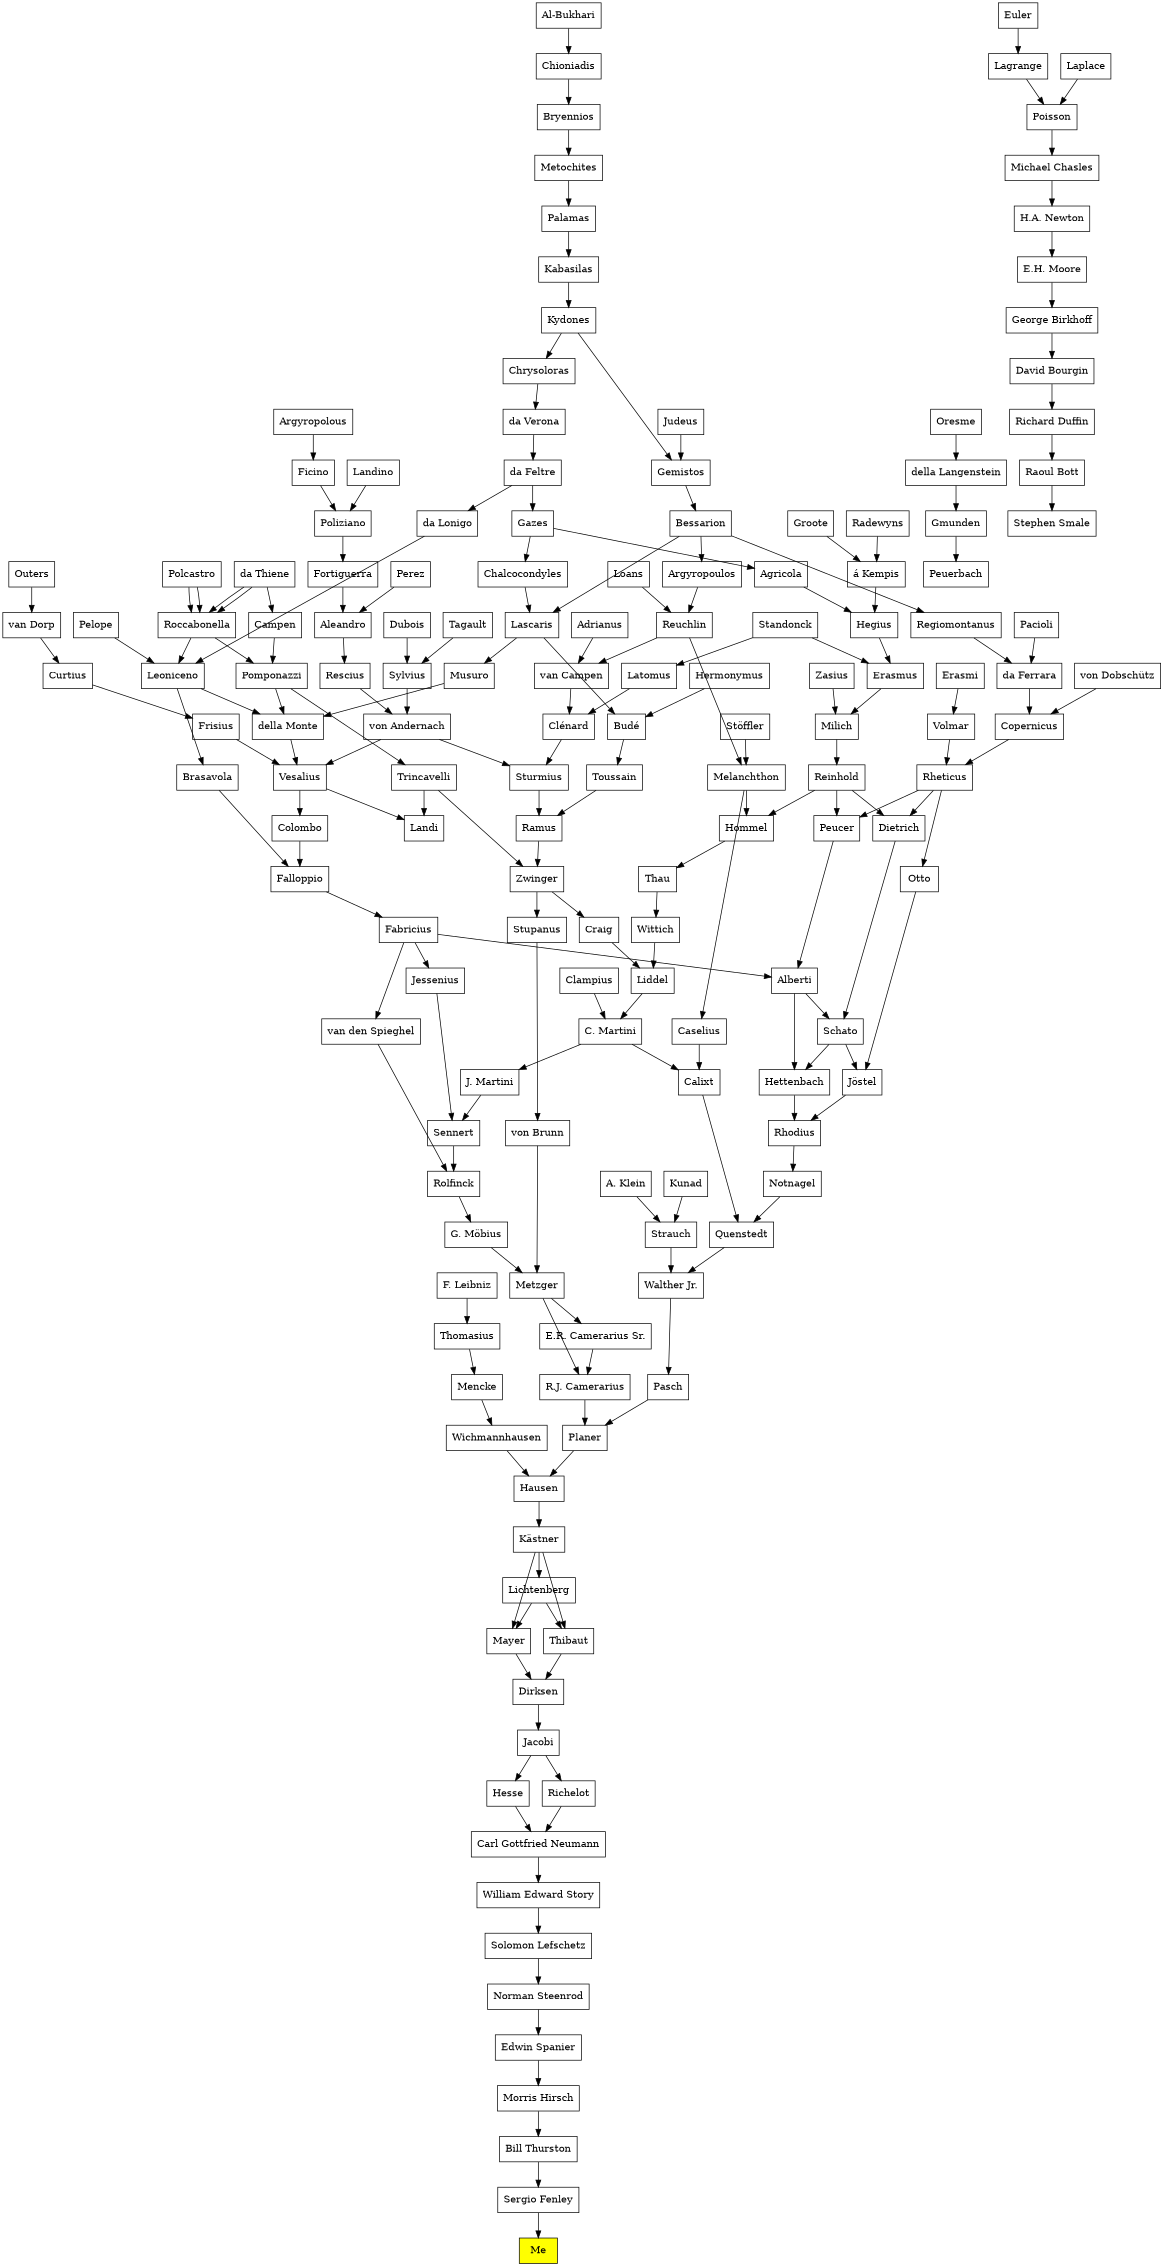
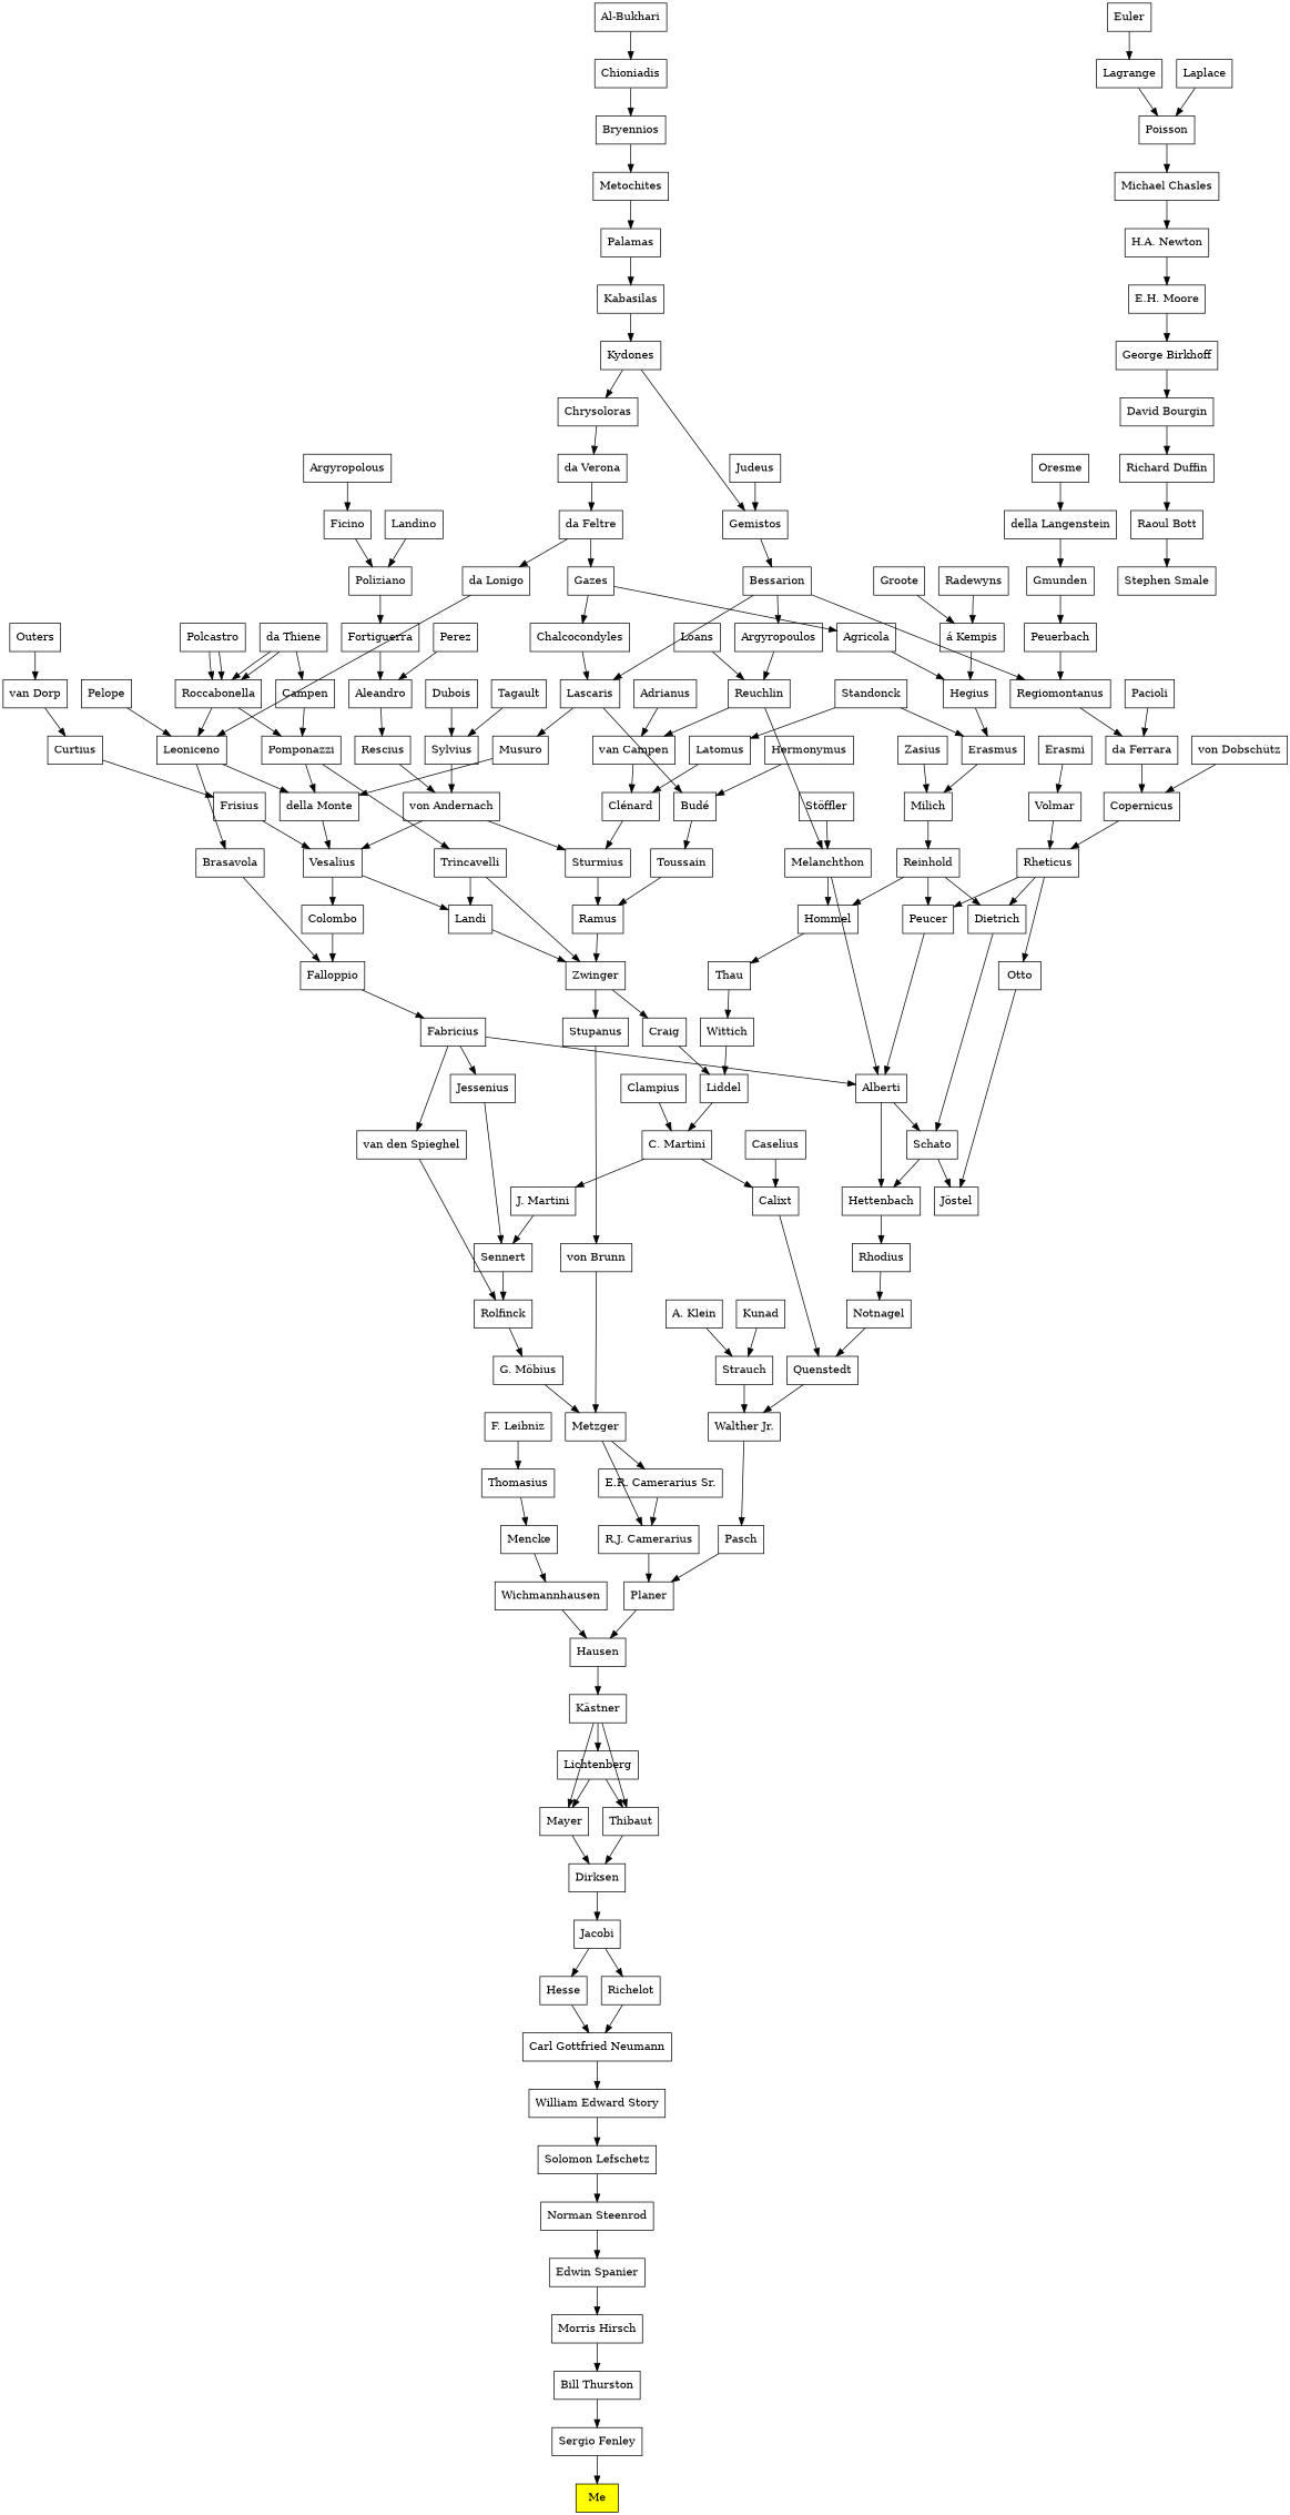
  digraph {
    fontsize=12
    splines=false
    node [shape=box]
    Me [fillcolor=yellow style=filled]
    "F. Leibniz"
    Thomasius
    Mencke
    Wichmannhausen
    Hausen
    "K&auml;stner"
    Mayer
    Lichtenberg
    Thibaut
    Dirksen
    Jacobi
    Hesse
    Richelot
    "Carl Gottfried Neumann"
    "William Edward Story"
    "Solomon Lefschetz"
    "Norman Steenrod"
    "Edwin Spanier"
    "Morris Hirsch"
    "Bill Thurston"
    "Sergio Fenley"
    "A. Klein"
    Strauch
    "Walther Jr."
    Pasch
    Planer
    Kunad
    "St&ouml;ffler"
    Melanchthon
    Caselius
    Hommel
    Calixt
    Thau
    Quenstedt
    "Al-Bukhari"
    Chioniadis
    Bryennios
    Metochites
    Palamas
    Kabasilas
    Kydones
    Gemistos
    Chrysoloras
    Bessarion
    "da Verona"
    Argyropoulos
    Lascaris
    Regiomontanus
    Reuchlin
    "Bud&eacute;"
    Musuro
    "da Ferrara"
    "van Campen"
    "Cl&eacute;nard"
    Judeus
    Loans
    Clampius
    "C. Martini"
    "J. Martini"
    Sennert
    Standonck
    Latomus
    Erasmus
    Milich
    Sturmius
    Ramus
    Zwinger
    Craig
    Stupanus
    Liddel
    "von Brunn"
    Adrianus
    Perez
    Aleandro
    Rescius
    "von Andernach"
    Vesalius
    Landi
    Colombo
    Argyropolous
    Ficino
    Poliziano
    Fortiguerra
    Landino
    Tagault
    Sylvius
    Dubois
    Hermonymus
    Toussain
    "della Monte"
    "da Feltre"
    Gazes
    "da Lonigo"
    Chalcocondyles
    Agricola
    Leoniceno
    Hegius
    n99 [label=Campen]
    "da Thiene"
    Roccabonella
    Pomponazzi
    Trincavelli
    Brasavola
    Polcastro
    Falloppio
    Pelope
    Reinhold
    Dietrich
    Peucer
    Schato
    Alberti
    Wittich
    Groote
    "&aacute; Kempis"
    Radewyns
    Zasius
    Erasmi
    Volmar
    Rheticus
    Otto
    "J&ouml;stel"
    Rhodius
    Notnagel
    "von Dobsch&uuml;tz"
    Copernicus
    n127 [label="della Langenstein"]
    Oresme
    Gmunden
    Peuerbach
    Pacioli
    Hettenbach
    Fabricius
    "van den Spieghel"
    Jessenius
    Rolfinck
    Outers
    "van Dorp"
    Curtius
    Frisius
    "G. M&ouml;bius"
    Metzger
    "R.J. Camerarius"
    "E.R. Camerarius Sr."
    Euler
    Lagrange
    Poisson
    "Michael Chasles"
    "H.A. Newton"
    "E.H. Moore"
    "George Birkhoff"
    "David Bourgin"
    "Richard Duffin"
    "Raoul Bott"
    "Stephen Smale"
    Laplace
    "F. Leibniz" -> Thomasius
    Thomasius -> Mencke
    Mencke -> Wichmannhausen
    Wichmannhausen -> Hausen
    Hausen -> "K&auml;stner"
    "K&auml;stner" -> Mayer
    "K&auml;stner" -> Lichtenberg
    "K&auml;stner" -> Thibaut
    Mayer -> Dirksen
    Lichtenberg -> Mayer
    Lichtenberg -> Thibaut
    Thibaut -> Dirksen
    Dirksen -> Jacobi
    Jacobi -> Hesse
    Jacobi -> Richelot
    Hesse -> "Carl Gottfried Neumann"
    Richelot -> "Carl Gottfried Neumann"
    "Carl Gottfried Neumann" -> "William Edward Story"
    "William Edward Story" -> "Solomon Lefschetz"
    "Solomon Lefschetz" -> "Norman Steenrod"
    "Norman Steenrod" -> "Edwin Spanier"
    "Edwin Spanier" -> "Morris Hirsch"
    "Morris Hirsch" -> "Bill Thurston"
    "Bill Thurston" -> "Sergio Fenley"
    "Sergio Fenley" -> Me
    "A. Klein" -> Strauch
    Strauch -> "Walther Jr."
    "Walther Jr." -> Pasch
    Pasch -> Planer
    Planer -> Hausen
    Kunad -> Strauch
    "St&ouml;ffler" -> Melanchthon
-   Melanchthon -> Caselius
+   Melanchthon -> Alberti
    Melanchthon -> Hommel
    Caselius -> Calixt
    Hommel -> Thau
    Calixt -> Quenstedt
    Thau -> Wittich
    Quenstedt -> "Walther Jr."
    "Al-Bukhari" -> Chioniadis
    Chioniadis -> Bryennios
    Bryennios -> Metochites
    Metochites -> Palamas
    Palamas -> Kabasilas
    Kabasilas -> Kydones
    Kydones -> Gemistos
    Kydones -> Chrysoloras
    Gemistos -> Bessarion
    Chrysoloras -> "da Verona"
    Bessarion -> Argyropoulos
    Bessarion -> Lascaris
    Bessarion -> Regiomontanus
    "da Verona" -> "da Feltre"
    Argyropoulos -> Reuchlin
    Lascaris -> "Bud&eacute;"
    Lascaris -> Musuro
    Regiomontanus -> "da Ferrara"
    Reuchlin -> Melanchthon
    Reuchlin -> "van Campen"
    "Bud&eacute;" -> Toussain
    Musuro -> "della Monte"
    "da Ferrara" -> Copernicus
    "van Campen" -> "Cl&eacute;nard"
    "Cl&eacute;nard" -> Sturmius
    Judeus -> Gemistos
    Loans -> Reuchlin
    Clampius -> "C. Martini"
    "C. Martini" -> Calixt
    "C. Martini" -> "J. Martini"
    "J. Martini" -> Sennert
    Sennert -> Rolfinck
    Standonck -> Latomus
    Standonck -> Erasmus
    Latomus -> "Cl&eacute;nard"
    Erasmus -> Milich
    Milich -> Reinhold
    Sturmius -> Ramus
    Ramus -> Zwinger
    Zwinger -> Craig
    Zwinger -> Stupanus
    Craig -> Liddel
    Stupanus -> "von Brunn"
    Liddel -> "C. Martini"
    "von Brunn" -> Metzger
    Adrianus -> "van Campen"
    Perez -> Aleandro
    Aleandro -> Rescius
    Rescius -> "von Andernach"
    "von Andernach" -> Sturmius
    "von Andernach" -> Vesalius
    Vesalius -> Landi
    Vesalius -> Colombo
+   Landi -> Zwinger
    Colombo -> Falloppio
    Argyropolous -> Ficino
    Ficino -> Poliziano
    Poliziano -> Fortiguerra
    Fortiguerra -> Aleandro
    Landino -> Poliziano
    Tagault -> Sylvius
    Sylvius -> "von Andernach"
    Dubois -> Sylvius
    Hermonymus -> "Bud&eacute;"
    Toussain -> Ramus
    "della Monte" -> Vesalius
    "da Feltre" -> Gazes
    "da Feltre" -> "da Lonigo"
    Gazes -> Chalcocondyles
    Gazes -> Agricola
    "da Lonigo" -> Leoniceno
    Chalcocondyles -> Lascaris
    Agricola -> Hegius
    Leoniceno -> "della Monte"
    Leoniceno -> Brasavola
    Hegius -> Erasmus
    n99 -> Pomponazzi
    "da Thiene" -> n99
    "da Thiene" -> Roccabonella
    "da Thiene" -> Roccabonella
    Roccabonella -> Leoniceno
    Roccabonella -> Pomponazzi
    Pomponazzi -> "della Monte"
    Pomponazzi -> Trincavelli
    Trincavelli -> Zwinger
    Trincavelli -> Landi
    Brasavola -> Falloppio
    Polcastro -> Roccabonella
    Polcastro -> Roccabonella
    Falloppio -> Fabricius
    Pelope -> Leoniceno
    Reinhold -> Hommel
    Reinhold -> Dietrich
    Reinhold -> Peucer
    Dietrich -> Schato
    Peucer -> Alberti
    Schato -> "J&ouml;stel"
    Schato -> Hettenbach
    Alberti -> Schato
    Alberti -> Hettenbach
    Wittich -> Liddel
    Groote -> "&aacute; Kempis"
    "&aacute; Kempis" -> Hegius
    Radewyns -> "&aacute; Kempis"
    Zasius -> Milich
    Erasmi -> Volmar
    Volmar -> Rheticus
    Rheticus -> Dietrich
    Rheticus -> Peucer
    Rheticus -> Otto
    Otto -> "J&ouml;stel"
-   "J&ouml;stel" -> Rhodius
    Rhodius -> Notnagel
    Notnagel -> Quenstedt
    "von Dobsch&uuml;tz" -> Copernicus
    Copernicus -> Rheticus
    n127 -> Gmunden
    Oresme -> n127
    Gmunden -> Peuerbach
+   Peuerbach -> Regiomontanus
    Pacioli -> "da Ferrara"
    Hettenbach -> Rhodius
    Fabricius -> Alberti
    Fabricius -> "van den Spieghel"
    Fabricius -> Jessenius
    "van den Spieghel" -> Rolfinck
    Jessenius -> Sennert
    Rolfinck -> "G. M&ouml;bius"
    Outers -> "van Dorp"
    "van Dorp" -> Curtius
    Curtius -> Frisius
    Frisius -> Vesalius
    "G. M&ouml;bius" -> Metzger
    Metzger -> "R.J. Camerarius"
    Metzger -> "E.R. Camerarius Sr."
    "R.J. Camerarius" -> Planer
    "E.R. Camerarius Sr." -> "R.J. Camerarius"
    Euler -> Lagrange
    Lagrange -> Poisson
    Poisson -> "Michael Chasles"
    "Michael Chasles" -> "H.A. Newton"
    "H.A. Newton" -> "E.H. Moore"
    "E.H. Moore" -> "George Birkhoff"
    "George Birkhoff" -> "David Bourgin"
    "David Bourgin" -> "Richard Duffin"
    "Richard Duffin" -> "Raoul Bott"
    "Raoul Bott" -> "Stephen Smale"
    Laplace -> Poisson
  }
